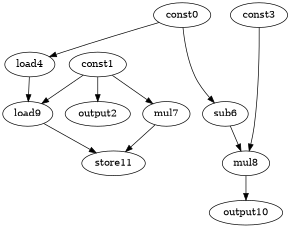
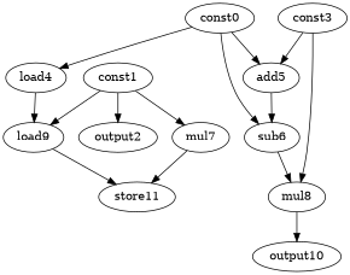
  digraph {
    node [opcode=const]
    edge [operand=0]
    load4 [opcode=load]
    const0
+   add5 [opcode=add]
    sub6 [opcode=sub]
    n5 [label=load9 opcode=sub]
    mul8 [opcode=mul]
    output2 [opcode=output]
    const1
    mul7 [opcode=mul]
    store11 [opcode=store]
    const3
    output10 [opcode=output]
    load4 -> n5 [operand=1]
    const0 -> load4
+   const0 -> add5
    const0 -> sub6
+   add5 -> sub6 [operand=1]
    sub6 -> mul8 [operand=1]
    n5 -> store11
    mul8 -> output10
    const1 -> n5
    const1 -> output2
    const1 -> mul7
    mul7 -> store11 [operand=1]
+   const3 -> add5 [operand=1]
    const3 -> mul8
  }
